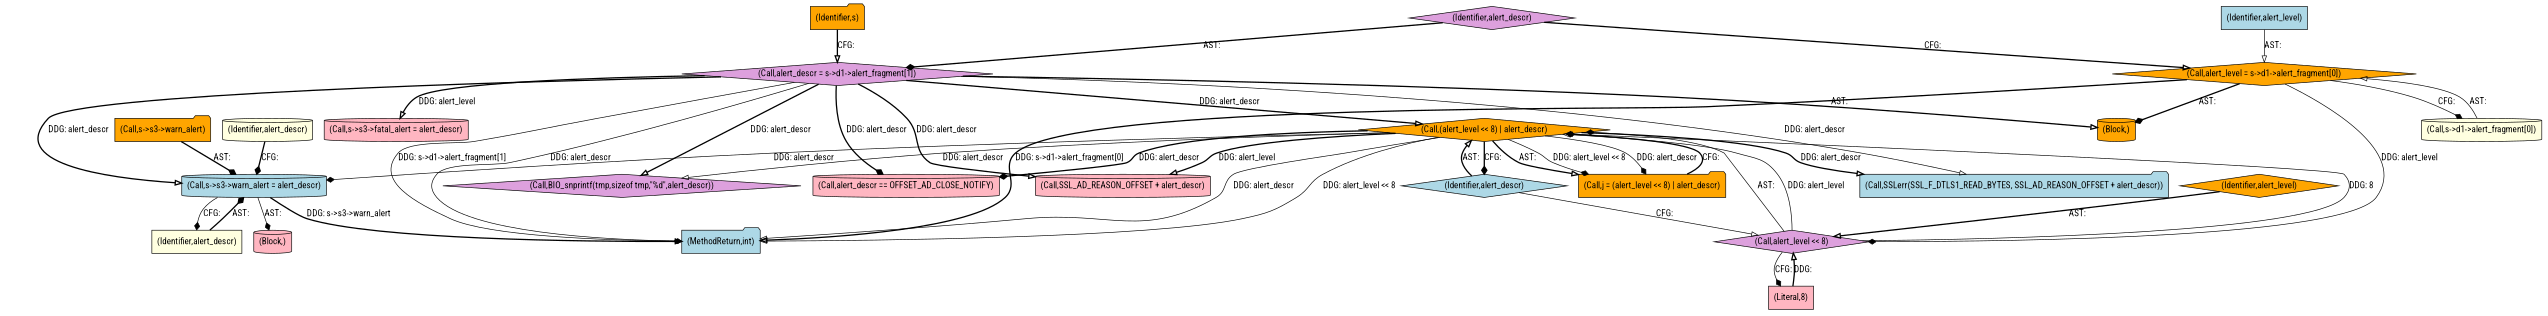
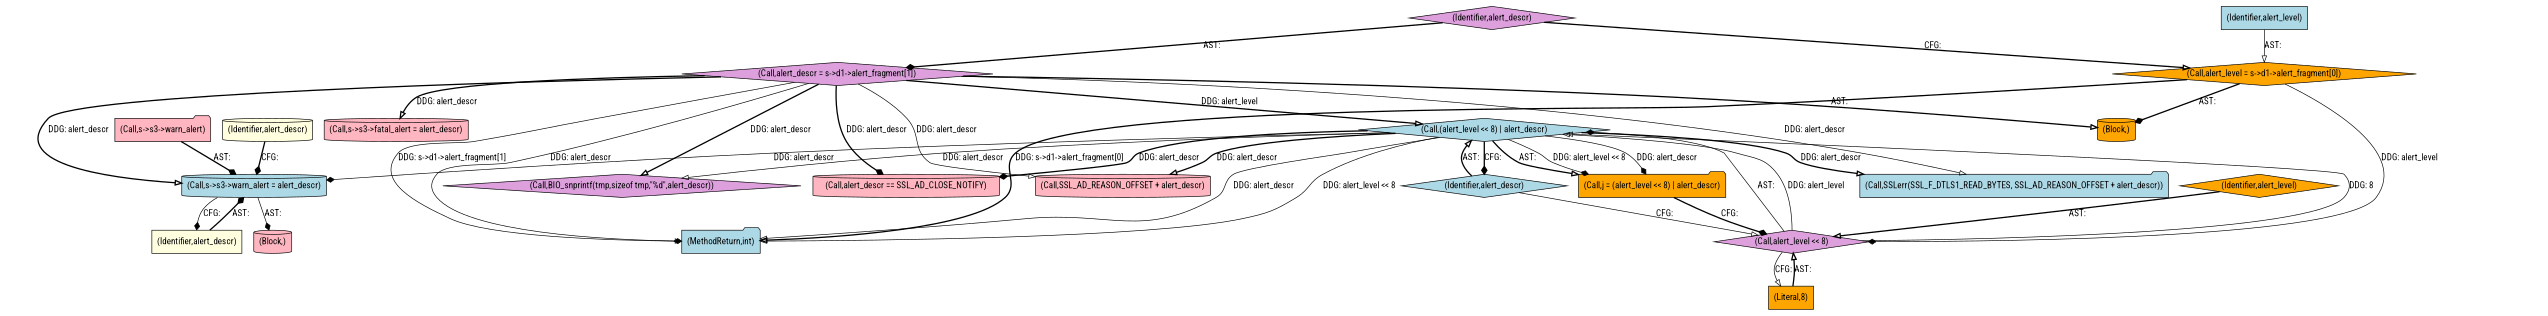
  digraph {
    fontname="Roboto Condensed"
    node [fillcolor=lightblue fontname="Roboto Condensed" shape=cylinder style=filled]
    edge [arrowhead=onormal fontname="Roboto Condensed" style=bold]
    n1 [label="(Call,s->s3->warn_alert = alert_descr)"]
    n2 [fillcolor=lightyellow label="(Identifier,alert_descr)" shape=box]
    n3 [label="(MethodReturn,int)" shape=folder]
    n4 [fillcolor=lightpink label="(Block,)"]
    n5 [fillcolor=plum label="(Call,alert_descr = s->d1->alert_fragment[1])" shape=diamond]
-   n6 [fillcolor=orange label="(Call,(alert_level << 8) | alert_descr)" shape=diamond]
+   n6 [label="(Call,(alert_level << 8) | alert_descr)" shape=diamond]
    n7 [fillcolor=lightpink label="(Call,SSL_AD_REASON_OFFSET + alert_descr)"]
    n8 [fillcolor=orange label="(Block,)"]
    n9 [label="(Call,SSLerr(SSL_F_DTLS1_READ_BYTES, SSL_AD_REASON_OFFSET + alert_descr))" shape=folder]
    n10 [fillcolor=plum label="(Call,BIO_snprintf(tmp,sizeof tmp,\"%d\",alert_descr))" shape=diamond]
-   n11 [fillcolor=lightpink label="(Call,alert_descr == OFFSET_AD_CLOSE_NOTIFY)"]
+   n11 [fillcolor=lightpink label="(Call,alert_descr == SSL_AD_CLOSE_NOTIFY)"]
    n12 [fillcolor=lightpink label="(Call,s->s3->fatal_alert = alert_descr)"]
    n13 [label="(Identifier,alert_descr)" shape=diamond]
    n14 [fillcolor=orange label="(Call,j = (alert_level << 8) | alert_descr)" shape=folder]
    n15 [fillcolor=plum label="(Call,alert_level << 8)" shape=diamond]
-   n16 [fillcolor=lightpink label="(Literal,8)" shape=box]
+   n16 [fillcolor=orange label="(Literal,8)" shape=box]
    n17 [fillcolor=orange label="(Call,alert_level = s->d1->alert_fragment[0])" shape=diamond]
-   n18 [fillcolor=lightyellow label="(Call,s->d1->alert_fragment[0])"]
    n19 [label="(Identifier,alert_level)" shape=box]
    n20 [fillcolor=plum label="(Identifier,alert_descr)" shape=diamond]
-   n21 [fillcolor=orange label="(Call,s->s3->warn_alert)" shape=folder]
-   n22 [fillcolor=orange label="(Identifier,s)" shape=folder]
+   n21 [fillcolor=lightpink label="(Call,s->s3->warn_alert)" shape=folder]
    n23 [fillcolor=orange label="(Identifier,alert_level)" shape=diamond]
    n24 [fillcolor=lightyellow label="(Identifier,alert_descr)"]
    n1 -> n2 [arrowhead=diamond label="CFG: " style=solid]
-   n1 -> n3 [label="DDG: s->s3->warn_alert"]
    n1 -> n4 [arrowhead=diamond label="AST: " style=solid]
    n2 -> n1 [arrowhead=diamond label="AST: "]
    n5 -> n1 [label="DDG: alert_descr"]
    n5 -> n3 [label="DDG: alert_descr" style=solid]
    n5 -> n3 [arrowhead=diamond label="DDG: s->d1->alert_fragment[1]" style=solid]
-   n5 -> n6 [label="DDG: alert_descr"]
-   n5 -> n7 [label="DDG: alert_descr"]
+   n5 -> n6 [label="DDG: alert_level"]
+   n5 -> n7 [label="DDG: alert_descr" style=solid]
    n5 -> n8 [label="AST: "]
    n5 -> n9 [label="DDG: alert_descr" style=solid]
    n5 -> n10 [label="DDG: alert_descr"]
    n5 -> n11 [arrowhead=diamond label="DDG: alert_descr"]
-   n5 -> n12 [label="DDG: alert_level"]
+   n5 -> n12 [label="DDG: alert_descr"]
    n6 -> n1 [arrowhead=diamond label="DDG: alert_descr" style=solid]
    n6 -> n3 [label="DDG: alert_level << 8" style=solid]
    n6 -> n3 [label="DDG: alert_descr" style=solid]
-   n6 -> n7 [label="DDG: alert_level"]
+   n6 -> n7 [label="DDG: alert_descr"]
    n6 -> n9 [label="DDG: alert_descr"]
    n6 -> n10 [label="DDG: alert_descr" style=solid]
    n6 -> n11 [arrowhead=diamond label="DDG: alert_descr"]
    n6 -> n13 [arrowhead=diamond label="CFG: "]
    n6 -> n14 [label="AST: "]
    n6 -> n14 [arrowhead=diamond label="DDG: alert_level << 8" style=solid]
    n6 -> n14 [arrowhead=diamond label="DDG: alert_descr" style=solid]
    n13 -> n6 [label="AST: "]
    n13 -> n15 [label="CFG: " style=solid]
-   n14 -> n6 [arrowhead=diamond label="CFG: "]
+   n14 -> n15 [arrowhead=diamond label="CFG: "]
    n15 -> n6 [arrowhead=diamond label="AST: " style=solid]
    n15 -> n6 [label="DDG: alert_level" style=solid]
    n15 -> n6 [label="DDG: 8" style=solid]
-   n15 -> n16 [arrowhead=diamond label="CFG: " style=solid]
-   n16 -> n15 [label="DDG: "]
+   n15 -> n16 [label="CFG: " style=solid]
+   n16 -> n15 [label="AST: "]
    n17 -> n3 [label="DDG: s->d1->alert_fragment[0]"]
    n17 -> n8 [arrowhead=diamond label="AST: "]
    n17 -> n15 [arrowhead=diamond label="DDG: alert_level" style=solid]
-   n17 -> n18 [arrowhead=diamond label="CFG: " style=solid]
-   n18 -> n17 [label="AST: " style=solid]
    n19 -> n17 [label="AST: " style=solid]
    n20 -> n5 [arrowhead=diamond label="AST: "]
    n20 -> n17 [label="CFG: "]
    n21 -> n1 [arrowhead=diamond label="AST: "]
-   n22 -> n5 [label="CFG: "]
    n23 -> n15 [label="AST: "]
    n24 -> n1 [arrowhead=diamond label="CFG: "]
  }
